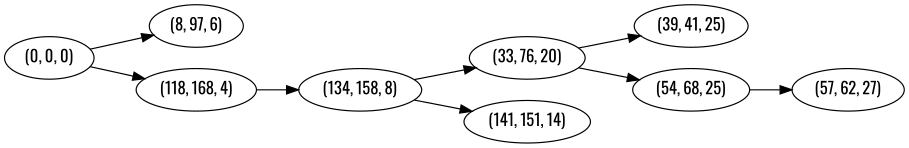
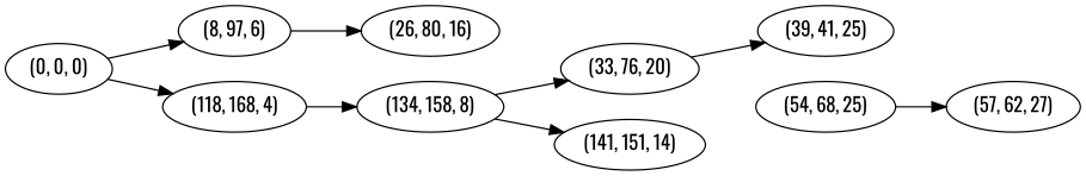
  digraph {
    fontname=Oswald
    rankdir=LR
    node [fontname=Oswald]
    edge [fontname=Oswald]
    "(0, 0, 0)"
    "(8, 97, 6)"
    "(118, 168, 4)"
+   "(26, 80, 16)"
    "(134, 158, 8)"
    "(33, 76, 20)"
    "(39, 41, 25)"
    "(54, 68, 25)"
    n9 [label="(57, 62, 27)"]
    "(141, 151, 14)"
    "(0, 0, 0)" -> "(8, 97, 6)"
    "(0, 0, 0)" -> "(118, 168, 4)"
+   "(8, 97, 6)" -> "(26, 80, 16)"
    "(118, 168, 4)" -> "(134, 158, 8)"
    "(134, 158, 8)" -> "(33, 76, 20)"
    "(134, 158, 8)" -> "(141, 151, 14)"
    "(33, 76, 20)" -> "(39, 41, 25)"
-   "(33, 76, 20)" -> "(54, 68, 25)"
    "(54, 68, 25)" -> n9
  }
